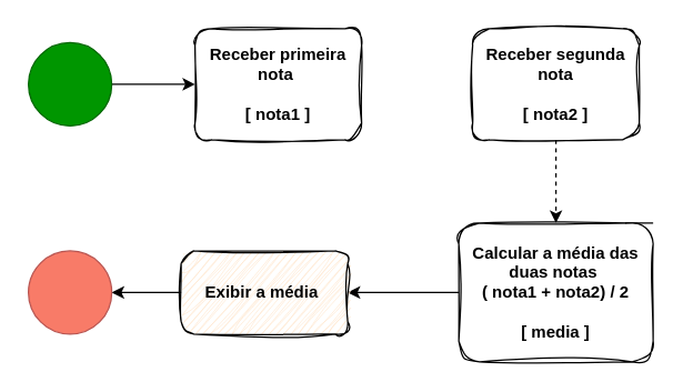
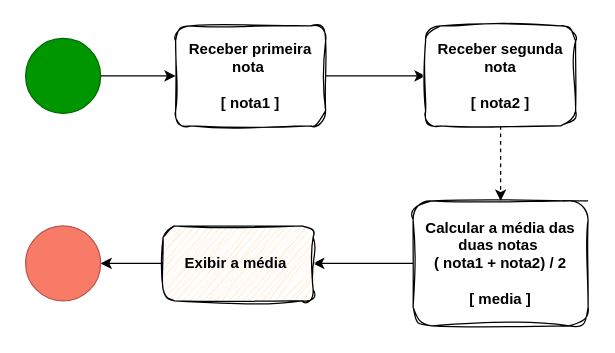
  <mxCell id="0" />
  <mxCell id="1" parent="0" />
  <mxCell id="2" value="" style="edgeStyle=orthogonalEdgeStyle;rounded=0;orthogonalLoop=1;jettySize=auto;html=1;" edge="1" parent="1" source="3" target="5"><mxGeometry relative="1" as="geometry" /></mxCell>
  <mxCell id="3" value="" style="ellipse;whiteSpace=wrap;html=1;aspect=fixed;fillColor=#009600;strokeColor=#006600;" vertex="1" parent="1"><mxGeometry x="20" y="30" width="60" height="60" as="geometry" /></mxCell>
+ <mxCell id="4" value="" style="edgeStyle=orthogonalEdgeStyle;rounded=0;orthogonalLoop=1;jettySize=auto;html=1;" edge="1" parent="1" source="5" target="7"><mxGeometry relative="1" as="geometry" /></mxCell>
  <mxCell id="5" value="Receber primeira nota&amp;nbsp;&lt;br&gt;&lt;br&gt;[ nota1 ]" style="whiteSpace=wrap;html=1;rounded=1;sketch=1;curveFitting=1;jiggle=2;fontStyle=1;fontFamily=Helvetica;" vertex="1" parent="1"><mxGeometry x="140" y="20" width="120" height="80" as="geometry" /></mxCell>
  <mxCell id="6" value="" style="edgeStyle=orthogonalEdgeStyle;rounded=0;orthogonalLoop=1;jettySize=auto;html=1;dashed=1;" edge="1" parent="1" source="7" target="10"><mxGeometry relative="1" as="geometry" /></mxCell>
  <mxCell id="7" value="&lt;b&gt;Receber segunda nota&lt;br&gt;&lt;br&gt;[ nota2 ]&lt;/b&gt;" style="whiteSpace=wrap;html=1;rounded=1;sketch=1;curveFitting=1;jiggle=2;" vertex="1" parent="1"><mxGeometry x="340" y="20" width="120" height="80" as="geometry" /></mxCell>
  <mxCell id="8" value="" style="edgeStyle=orthogonalEdgeStyle;rounded=0;orthogonalLoop=1;jettySize=auto;html=1;" edge="1" parent="1" source="10" target="12"><mxGeometry relative="1" as="geometry" /></mxCell>
  <mxCell id="9" style="edgeStyle=orthogonalEdgeStyle;rounded=0;orthogonalLoop=1;jettySize=auto;html=1;exitX=1;exitY=0;exitDx=0;exitDy=0;" edge="1" parent="1" source="10"><mxGeometry relative="1" as="geometry"><mxPoint x="450.333" y="170.333" as="targetPoint" /></mxGeometry></mxCell>
  <mxCell id="10" value="&lt;b&gt;Calcular a média das duas notas&amp;nbsp;&lt;br&gt;( nota1 + nota2) / 2&lt;br&gt;&lt;br&gt;[ media ]&lt;/b&gt;" style="whiteSpace=wrap;html=1;rounded=1;sketch=1;curveFitting=1;jiggle=2;" vertex="1" parent="1"><mxGeometry x="330" y="160" width="140" height="100" as="geometry" /></mxCell>
  <mxCell id="11" value="" style="edgeStyle=orthogonalEdgeStyle;rounded=0;orthogonalLoop=1;jettySize=auto;html=1;" edge="1" parent="1" source="12" target="13"><mxGeometry relative="1" as="geometry" /></mxCell>
  <mxCell id="12" value="&lt;b&gt;Exibir a média&amp;nbsp;&lt;/b&gt;" style="whiteSpace=wrap;html=1;rounded=1;sketch=1;curveFitting=1;jiggle=2;fillColor=#ffe6cc;" vertex="1" parent="1"><mxGeometry x="130" y="180" width="120" height="60" as="geometry" /></mxCell>
  <mxCell id="13" value="" style="ellipse;whiteSpace=wrap;html=1;fillColor=#F87B68;strokeColor=#b85450;gradientColor=none;" vertex="1" parent="1"><mxGeometry x="20" y="180" width="60" height="60" as="geometry" /></mxCell>
